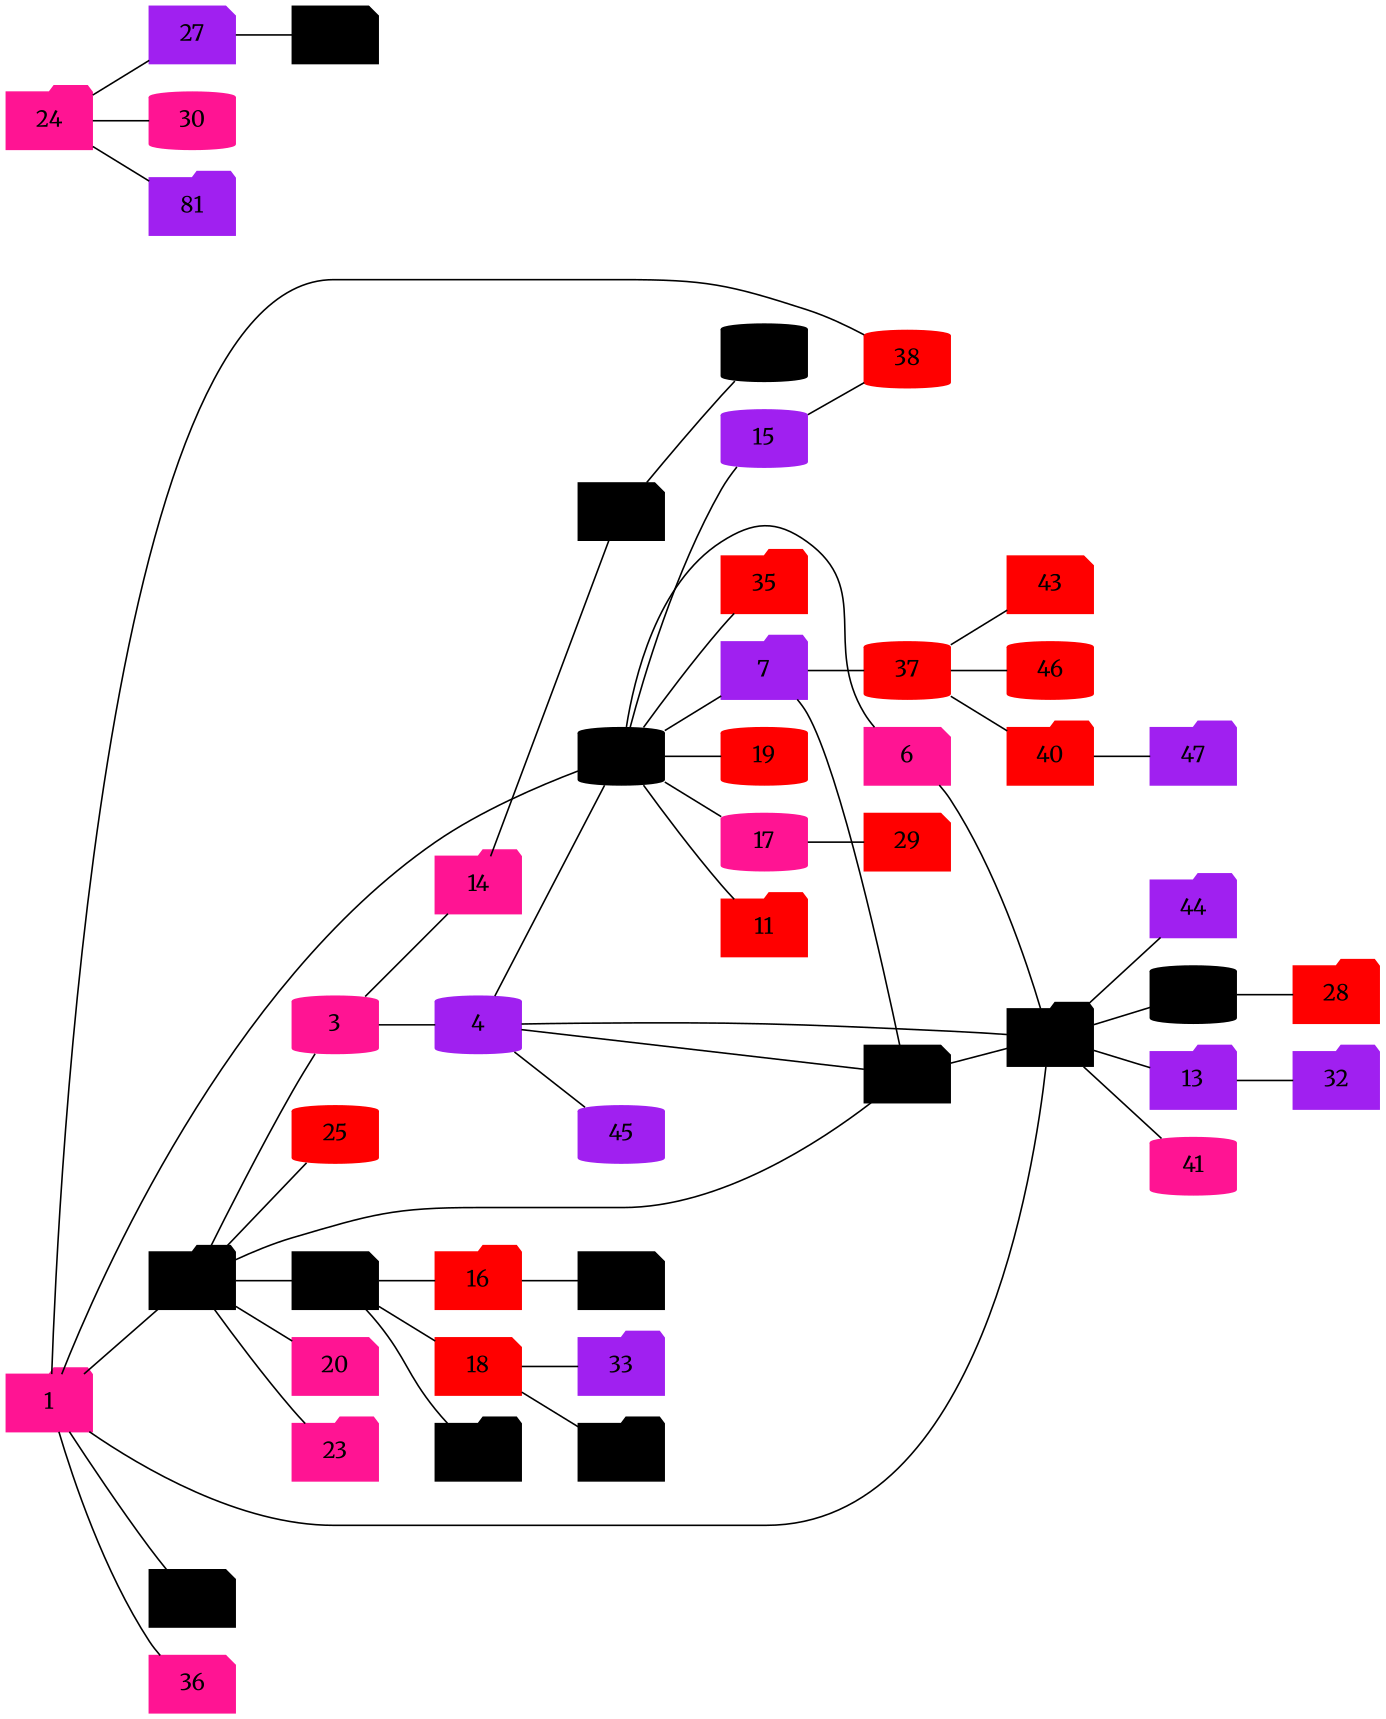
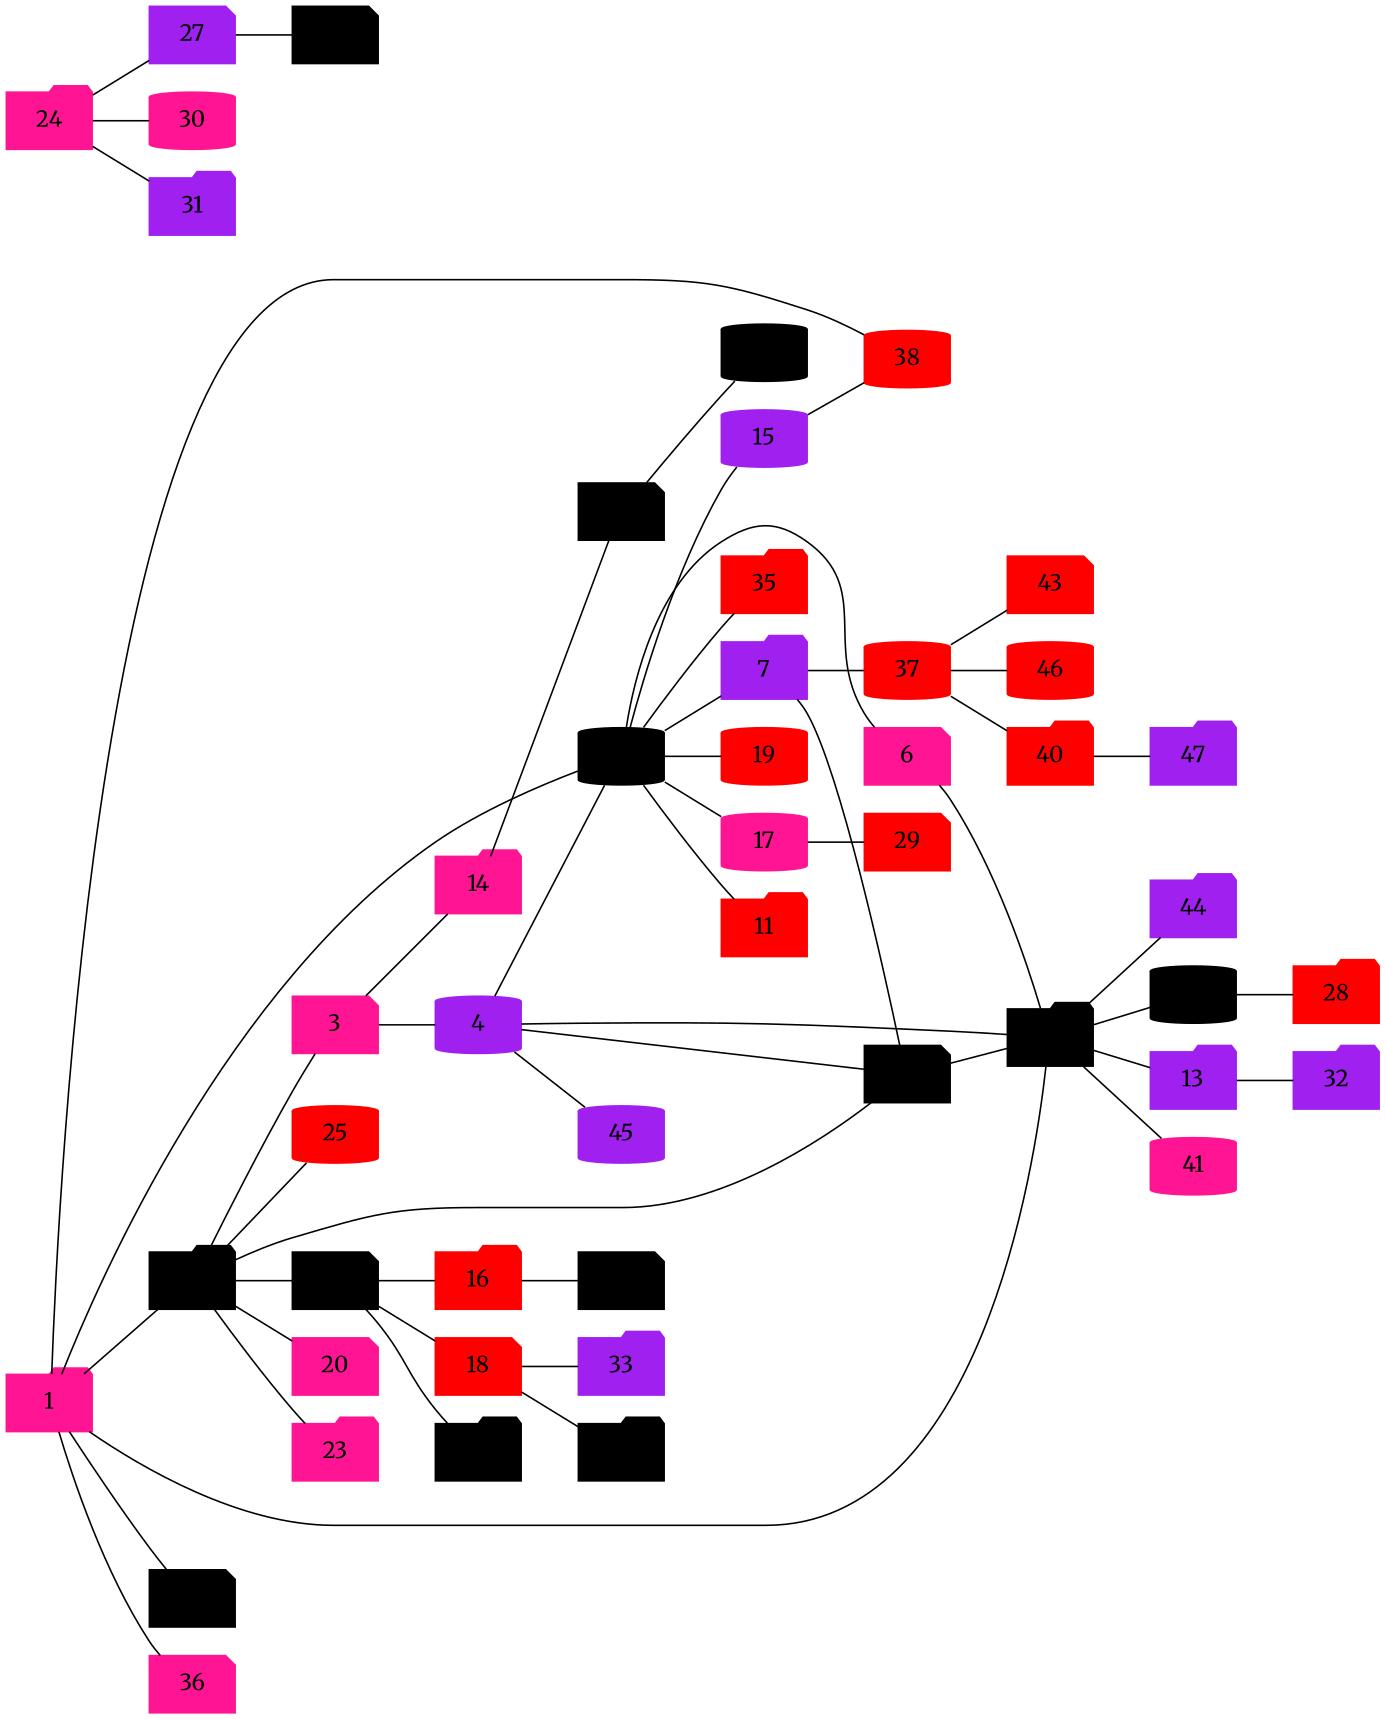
  graph {
    fontname=Merriweather
    rankdir=LR
    node [color=black fontname=Merriweather shape=folder style=filled]
    edge [fontname=Merriweather]
    1 [color=deeppink]
    2
    5 [shape=cylinder]
    9
    22 [shape=note]
    36 [color=deeppink shape=note]
    38 [color=red shape=cylinder]
-   3 [color=deeppink shape=cylinder]
+   3 [color=deeppink shape=note]
    8 [shape=note]
    12 [shape=note]
    20 [color=deeppink shape=note]
    23 [color=deeppink]
    25 [color=red shape=cylinder]
    6 [color=deeppink shape=note]
    7 [color=purple]
    11 [color=red]
    15 [color=purple shape=cylinder]
    17 [color=deeppink shape=cylinder]
    19 [color=red shape=cylinder]
    35 [color=red]
    10 [shape=cylinder]
    13 [color=purple]
    41 [color=deeppink shape=cylinder]
    44 [color=purple]
    45 [color=purple shape=cylinder]
    4 [color=purple shape=cylinder]
    14 [color=deeppink]
    16 [color=red]
    18 [color=red shape=note]
    39
    26 [shape=note]
    24 [color=deeppink]
    27 [color=purple shape=note]
    30 [color=deeppink shape=cylinder]
-   31 [color=purple label=81]
+   31 [color=purple]
    37 [color=red shape=cylinder]
    29 [color=red shape=note]
    40 [color=red]
    43 [color=red shape=note]
    46 [color=red shape=cylinder]
    28 [color=red]
    32 [color=purple]
    21 [shape=note]
    33 [color=purple]
    42
    48 [shape=cylinder]
    34 [shape=note]
    47 [color=purple]
    1 -- 2
    1 -- 5
    1 -- 9
    1 -- 22
    1 -- 36
    1 -- 38
    2 -- 3
    2 -- 8
    2 -- 12
    2 -- 20
    2 -- 23
    2 -- 25
    5 -- 6
    5 -- 7
    5 -- 11
    5 -- 15
    5 -- 17
    5 -- 19
    5 -- 35
    9 -- 10
    9 -- 13
    9 -- 41
    9 -- 44
    3 -- 4
    3 -- 14
    8 -- 9
    12 -- 16
    12 -- 18
    12 -- 39
    6 -- 9
    7 -- 8
    7 -- 37
    15 -- 38
    17 -- 29
    10 -- 28
    13 -- 32
    4 -- 5
    4 -- 9
    4 -- 8
    4 -- 45
    14 -- 26
    16 -- 21
    18 -- 33
    18 -- 42
    26 -- 48
    24 -- 27
    24 -- 30
    24 -- 31
    27 -- 34
    37 -- 40
    37 -- 43
    37 -- 46
    40 -- 47
  }
